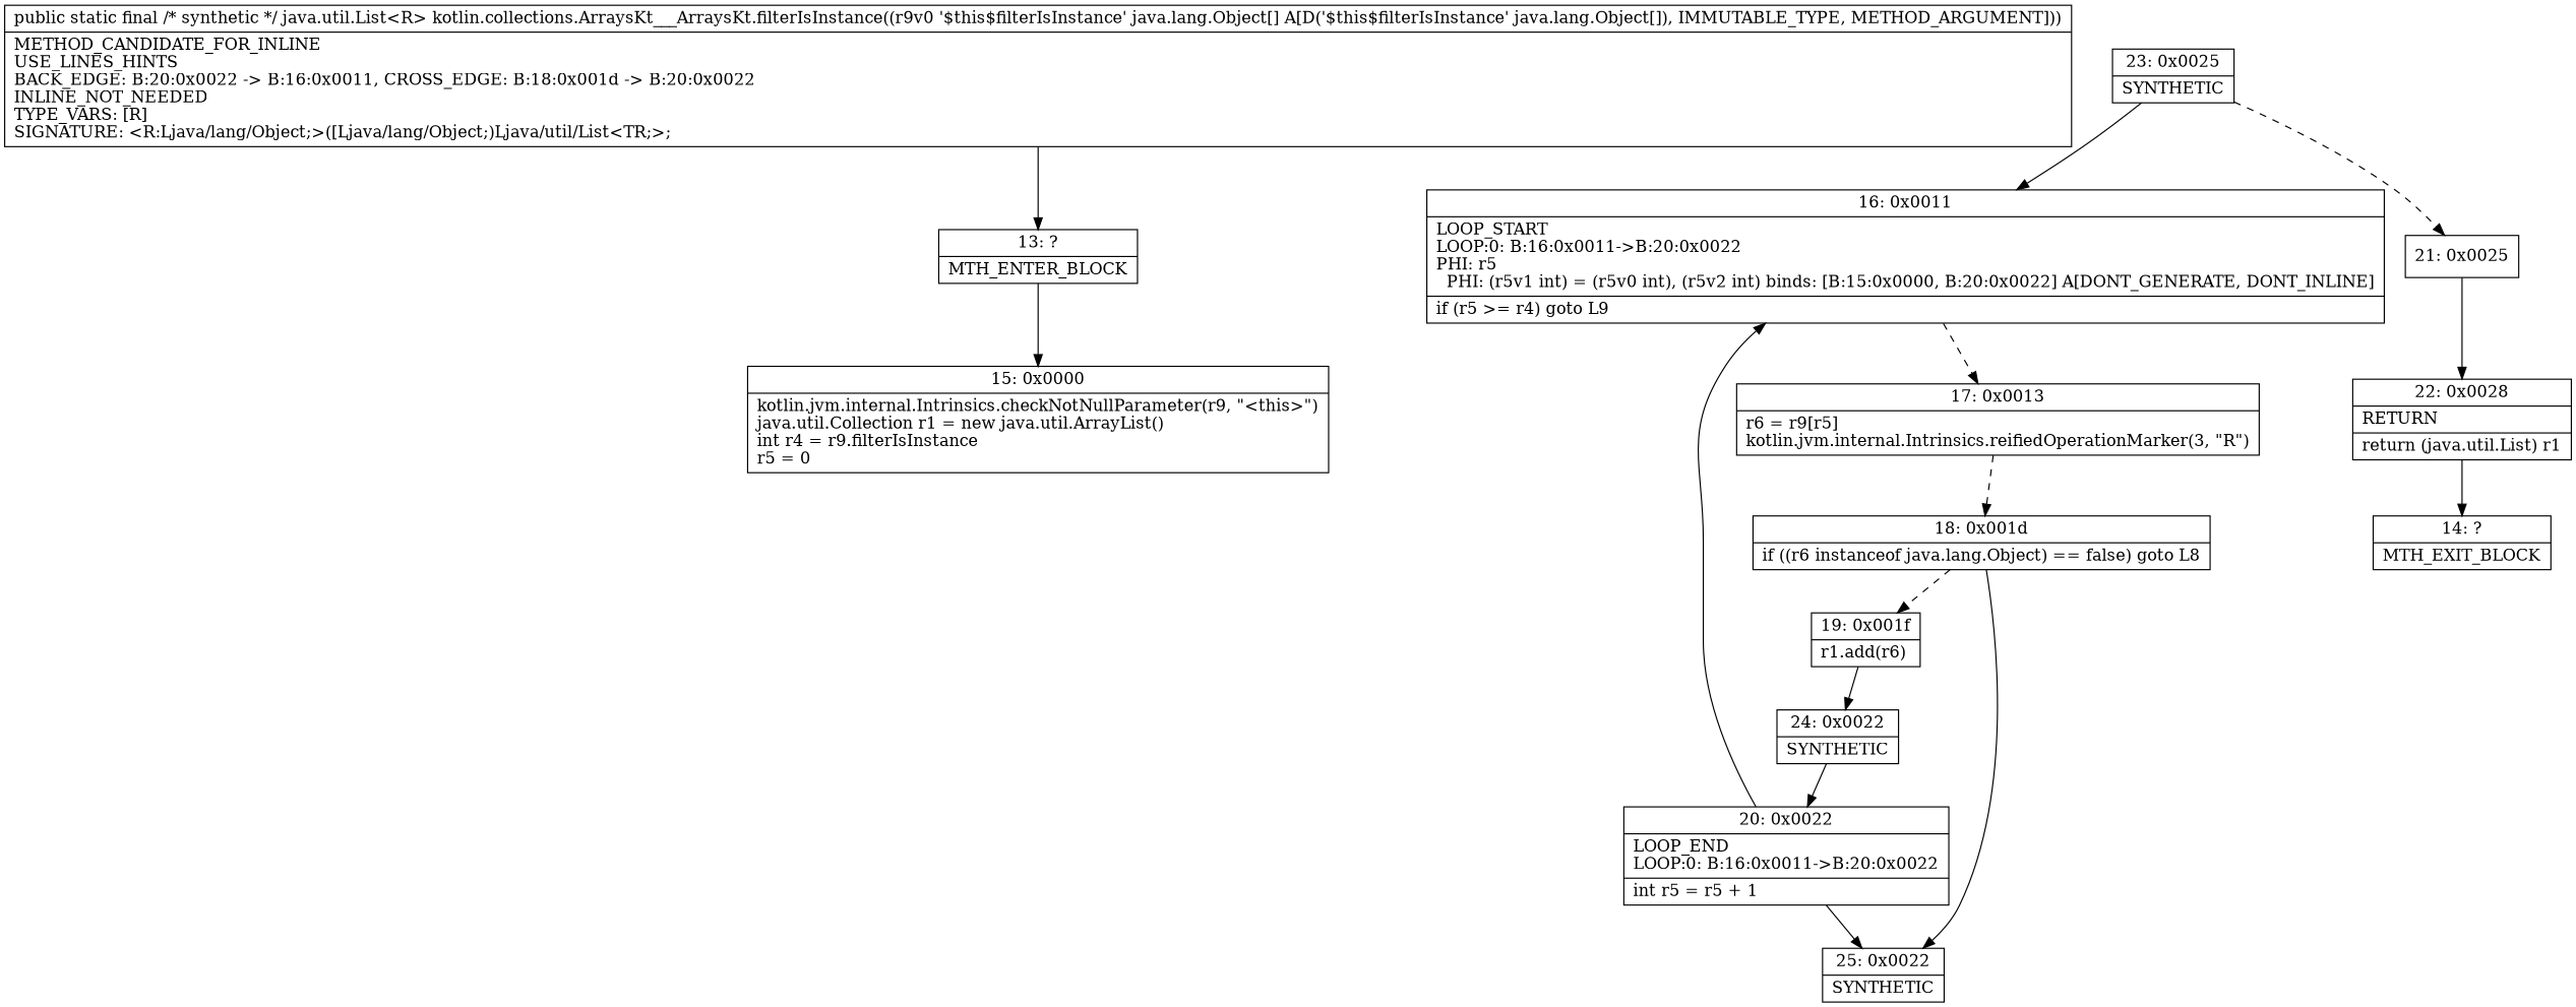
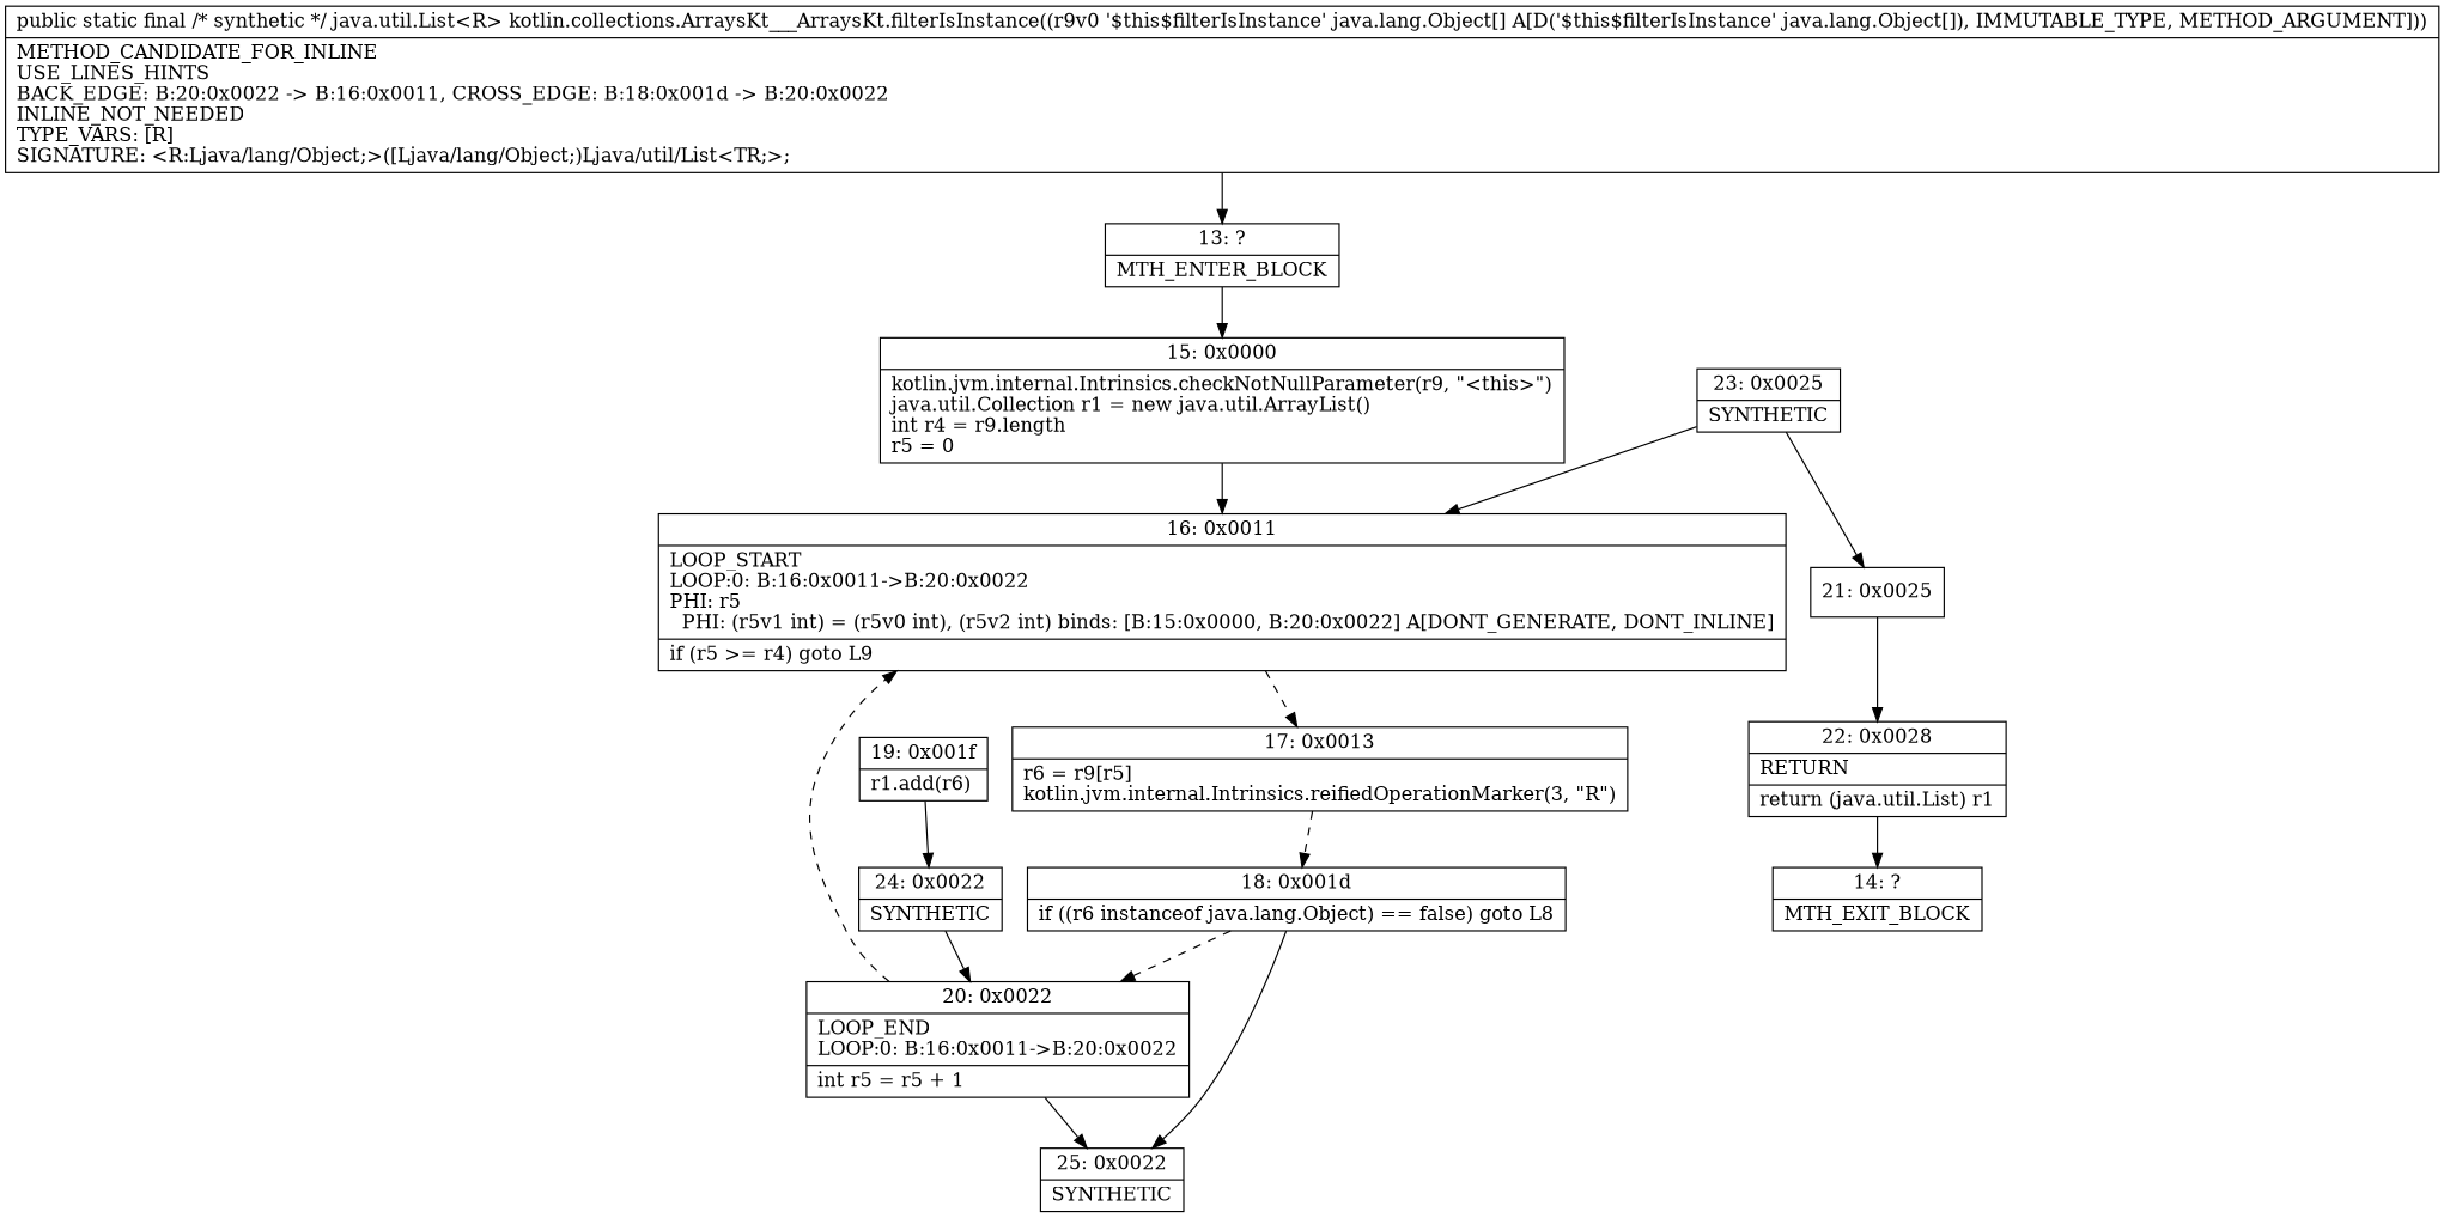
  digraph {
    node [shape=record]
    n1 [label="{13\:\ ?|MTH_ENTER_BLOCK\l}"]
-   n2 [label="{15\:\ 0x0000|kotlin.jvm.internal.Intrinsics.checkNotNullParameter(r9, \"\<this\>\")\ljava.util.Collection r1 = new java.util.ArrayList()\lint r4 = r9.filterIsInstance\lr5 = 0\l}"]
+   n2 [label="{15\:\ 0x0000|kotlin.jvm.internal.Intrinsics.checkNotNullParameter(r9, \"\<this\>\")\ljava.util.Collection r1 = new java.util.ArrayList()\lint r4 = r9.length\lr5 = 0\l}"]
    n3 [label="{16\:\ 0x0011|LOOP_START\lLOOP:0: B:16:0x0011\-\>B:20:0x0022\lPHI: r5 \l  PHI: (r5v1 int) = (r5v0 int), (r5v2 int) binds: [B:15:0x0000, B:20:0x0022] A[DONT_GENERATE, DONT_INLINE]\l|if (r5 \>= r4) goto L9\l}"]
    n4 [label="{17\:\ 0x0013|r6 = r9[r5]\lkotlin.jvm.internal.Intrinsics.reifiedOperationMarker(3, \"R\")\l}"]
    n5 [label="{18\:\ 0x001d|if ((r6 instanceof java.lang.Object) == false) goto L8\l}"]
    n6 [label="{23\:\ 0x0025|SYNTHETIC\l}"]
    n7 [label="{21\:\ 0x0025}"]
    n8 [label="{19\:\ 0x001f|r1.add(r6)\l}"]
    n9 [label="{25\:\ 0x0022|SYNTHETIC\l}"]
    n10 [label="{24\:\ 0x0022|SYNTHETIC\l}"]
    n11 [label="{20\:\ 0x0022|LOOP_END\lLOOP:0: B:16:0x0011\-\>B:20:0x0022\l|int r5 = r5 + 1\l}"]
    n12 [label="{22\:\ 0x0028|RETURN\l|return (java.util.List) r1\l}"]
    n13 [label="{14\:\ ?|MTH_EXIT_BLOCK\l}"]
    n14 [label="{public static final \/* synthetic *\/ java.util.List\<R\> kotlin.collections.ArraysKt___ArraysKt.filterIsInstance((r9v0 '$this$filterIsInstance' java.lang.Object[] A[D('$this$filterIsInstance' java.lang.Object[]), IMMUTABLE_TYPE, METHOD_ARGUMENT]))  | METHOD_CANDIDATE_FOR_INLINE\lUSE_LINES_HINTS\lBACK_EDGE: B:20:0x0022 \-\> B:16:0x0011, CROSS_EDGE: B:18:0x001d \-\> B:20:0x0022\lINLINE_NOT_NEEDED\lTYPE_VARS: [R]\lSIGNATURE: \<R:Ljava\/lang\/Object;\>([Ljava\/lang\/Object;)Ljava\/util\/List\<TR;\>;\l}"]
    n1 -> n2
+   n2 -> n3
    n3 -> n4 [style=dashed]
    n4 -> n5 [style=dashed]
-   n5 -> n8 [style=dashed]
+   n5 -> n11 [style=dashed]
    n5 -> n9
    n6 -> n3
-   n6 -> n7 [style=dashed]
+   n6 -> n7
    n7 -> n12
    n8 -> n10
    n10 -> n11
-   n11 -> n3
+   n11 -> n3 [style=dashed]
    n11 -> n9
    n12 -> n13
    n14 -> n1
  }
